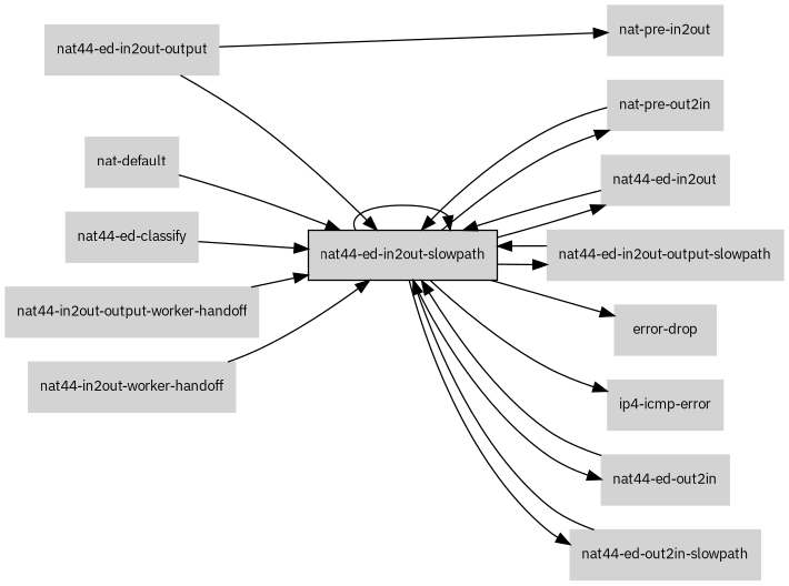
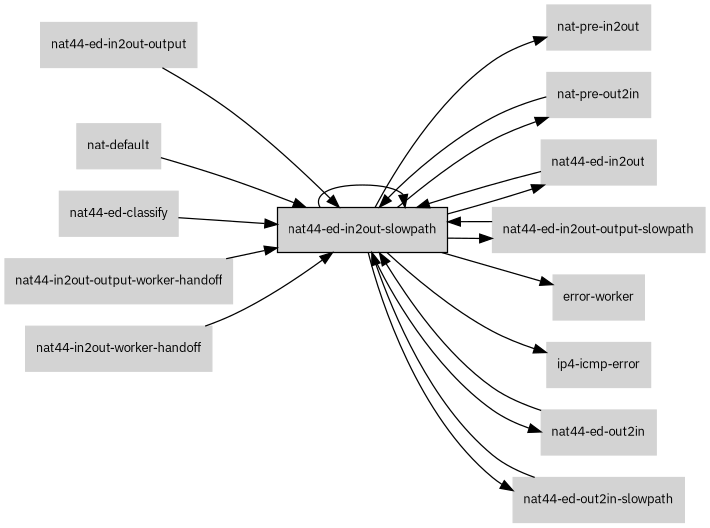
  digraph {
    fontname="IBM Plex Sans"
    rankdir=LR
    node [color=lightgray fillcolor=lightgray fontcolor=black fontname="IBM Plex Sans" fontsize=10 shape=box style=filled]
    edge [fontname="IBM Plex Sans" fontsize=8]
    "nat44-ed-in2out-slowpath" [color=black]
    "nat-pre-in2out"
    "nat-pre-out2in"
    "nat44-ed-in2out"
    "nat44-ed-in2out-output-slowpath"
-   "error-drop"
+   "error-drop" [label="error-worker"]
    "ip4-icmp-error"
    "nat44-ed-out2in"
    "nat44-ed-out2in-slowpath"
    "nat-default"
    "nat44-ed-classify"
    "nat44-ed-in2out-output"
    "nat44-in2out-output-worker-handoff"
    "nat44-in2out-worker-handoff"
    "nat44-ed-in2out-slowpath" -> "nat44-ed-in2out-slowpath"
-   "nat44-ed-in2out-output" -> "nat-pre-in2out"
+   "nat44-ed-in2out-slowpath" -> "nat-pre-in2out"
    "nat44-ed-in2out-slowpath" -> "nat-pre-out2in"
    "nat44-ed-in2out-slowpath" -> "nat44-ed-in2out"
    "nat44-ed-in2out-slowpath" -> "nat44-ed-in2out-output-slowpath"
    "nat44-ed-in2out-slowpath" -> "error-drop"
    "nat44-ed-in2out-slowpath" -> "ip4-icmp-error"
    "nat44-ed-in2out-slowpath" -> "nat44-ed-out2in"
    "nat44-ed-in2out-slowpath" -> "nat44-ed-out2in-slowpath"
    "nat-pre-out2in" -> "nat44-ed-in2out-slowpath"
    "nat44-ed-in2out" -> "nat44-ed-in2out-slowpath"
    "nat44-ed-in2out-output-slowpath" -> "nat44-ed-in2out-slowpath"
    "nat44-ed-out2in" -> "nat44-ed-in2out-slowpath"
    "nat44-ed-out2in-slowpath" -> "nat44-ed-in2out-slowpath"
    "nat-default" -> "nat44-ed-in2out-slowpath"
    "nat44-ed-classify" -> "nat44-ed-in2out-slowpath"
    "nat44-ed-in2out-output" -> "nat44-ed-in2out-slowpath"
    "nat44-in2out-output-worker-handoff" -> "nat44-ed-in2out-slowpath"
    "nat44-in2out-worker-handoff" -> "nat44-ed-in2out-slowpath"
  }
